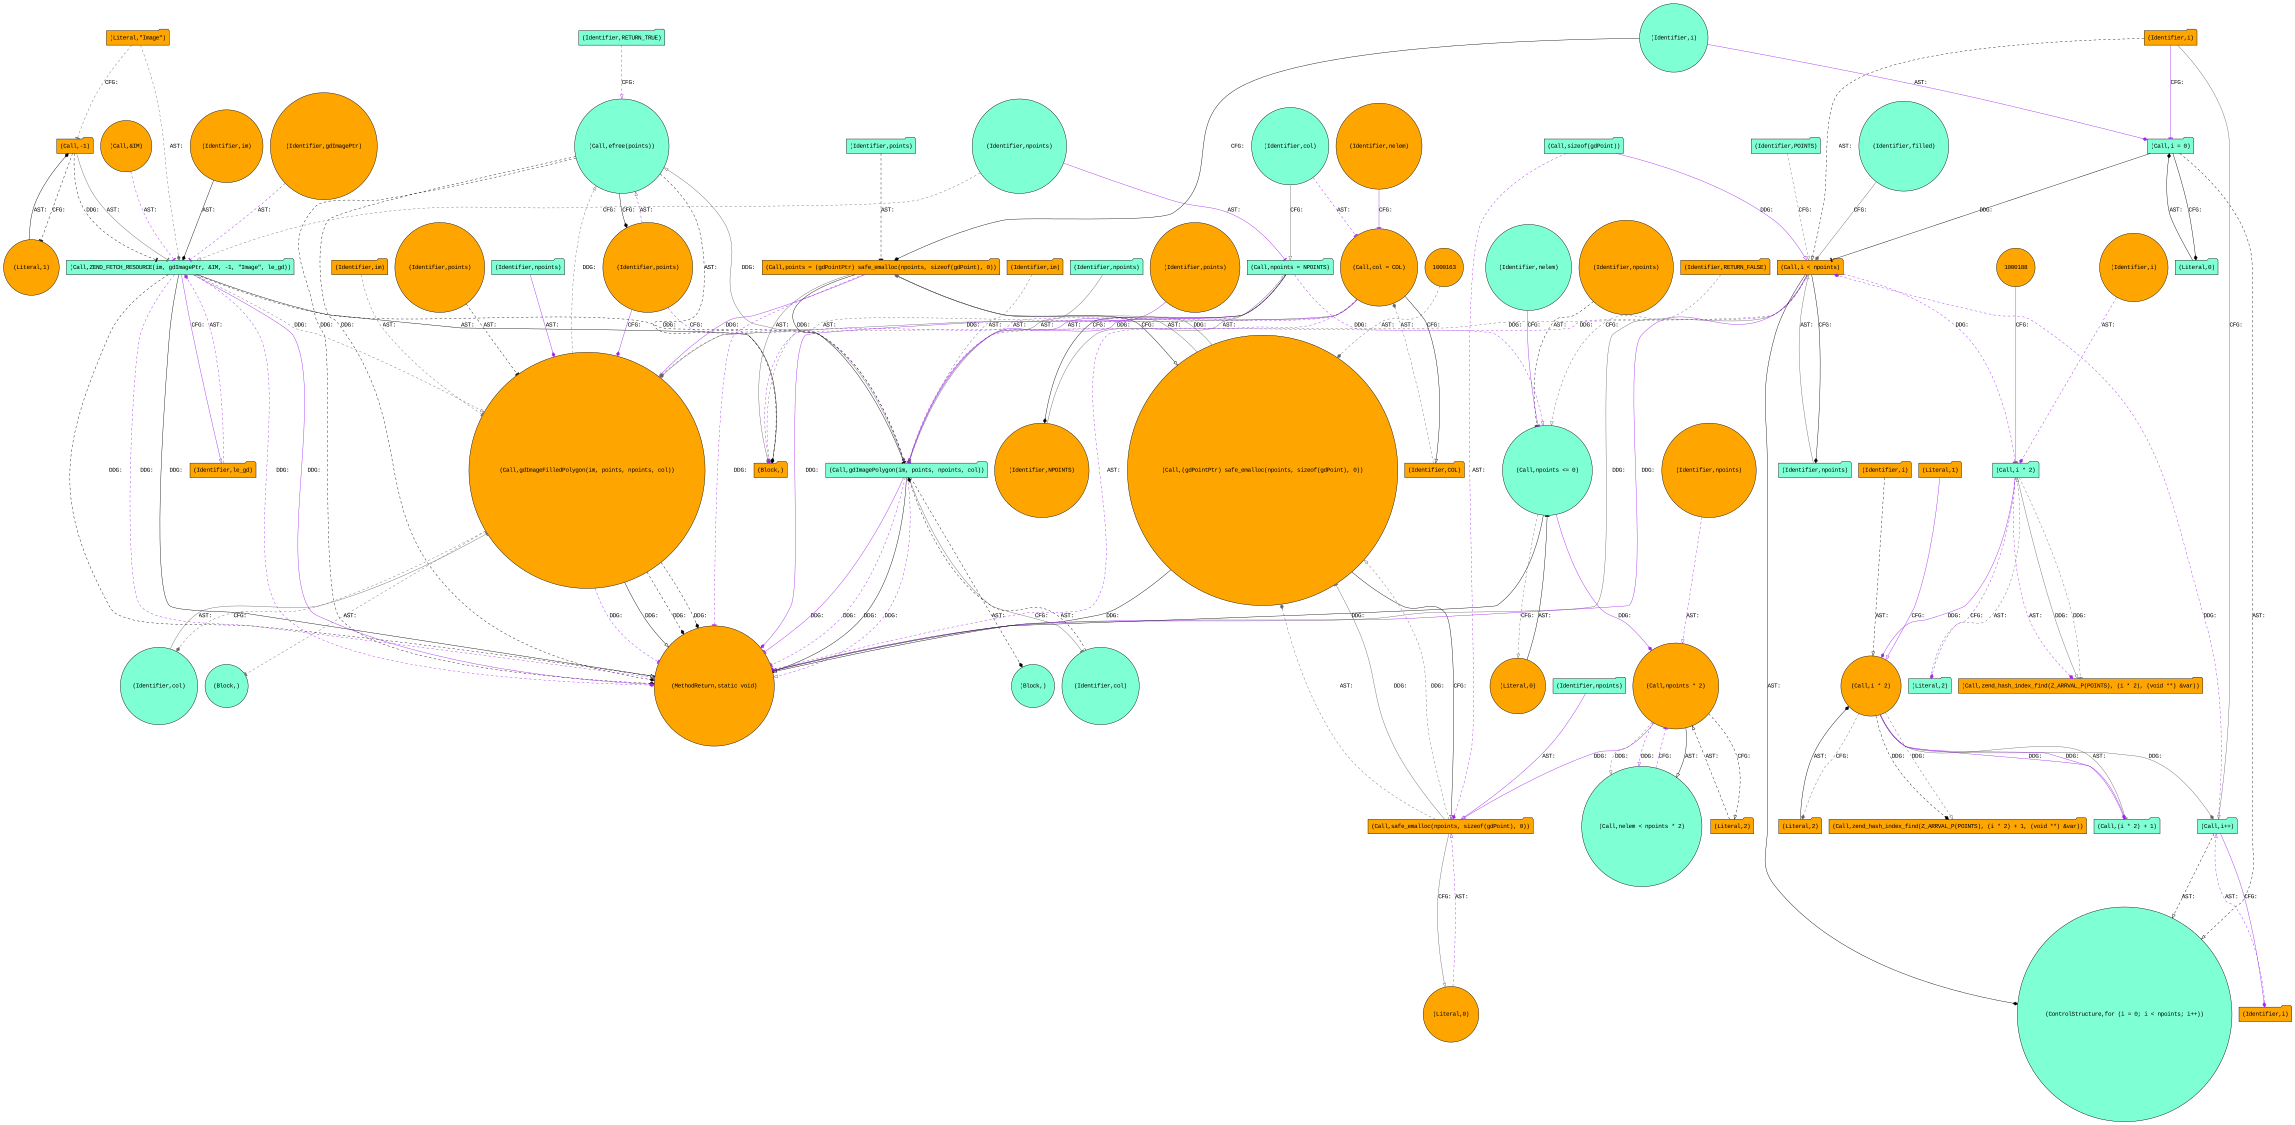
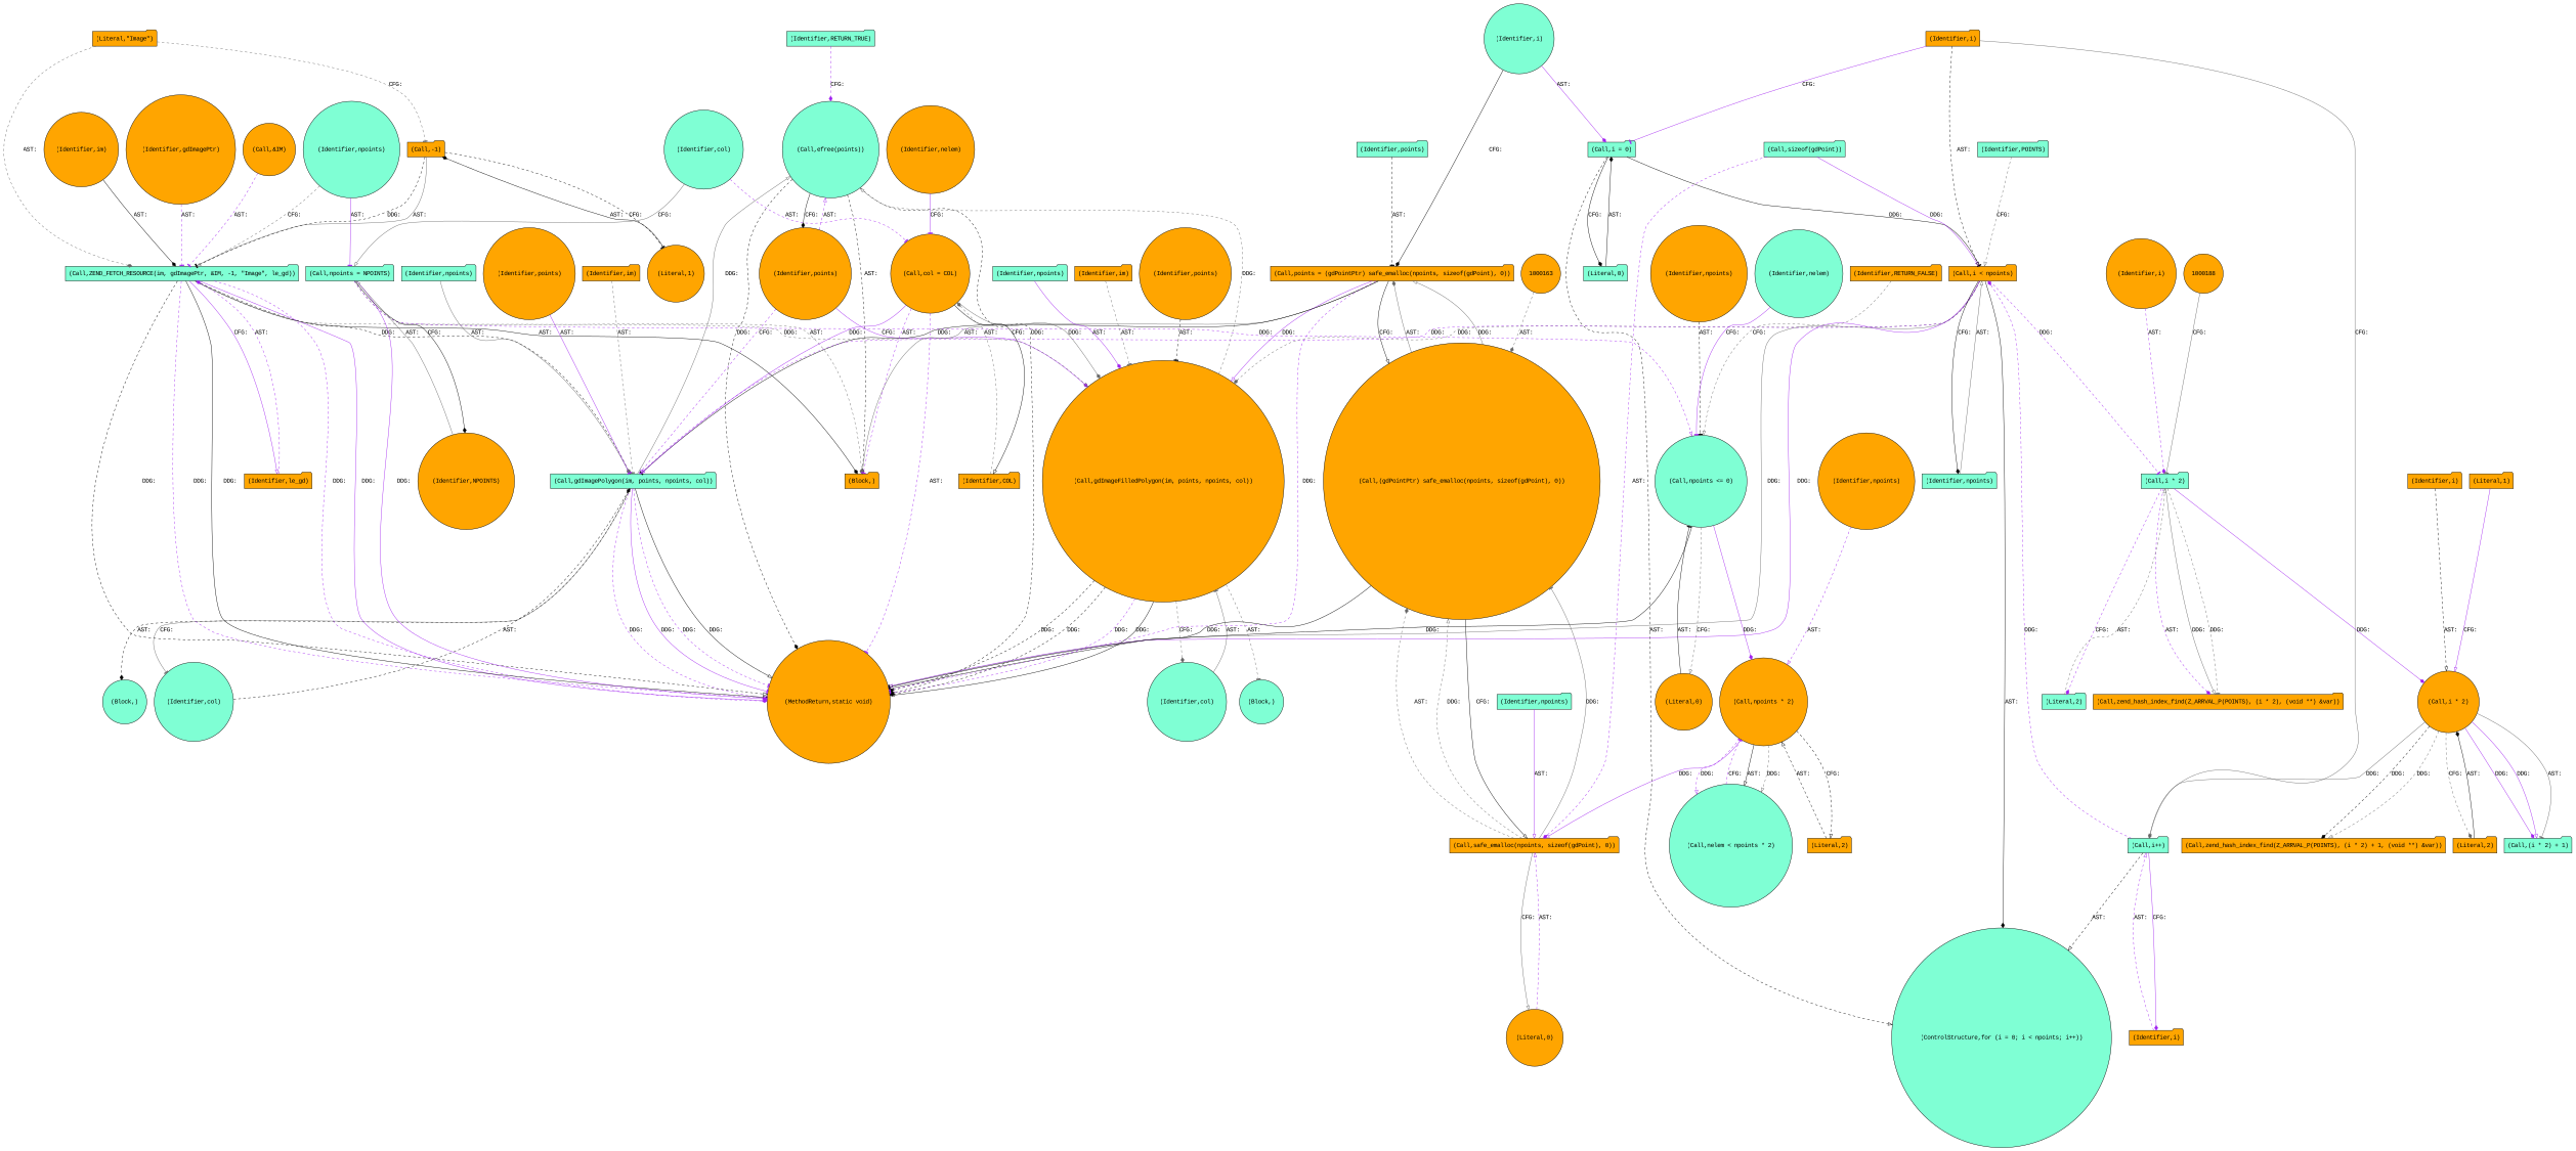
  digraph {
    fontname="Liberation Mono"
    node [fillcolor=orange fontname="Liberation Mono" shape=folder style=filled]
    edge [arrowhead=onormal color=purple fontname="Liberation Mono" style=dashed]
    n1 [fillcolor=aquamarine label="(Call,efree(points))" shape=circle]
    n2 [label="(Block,)"]
    n3 [label="(Identifier,points)" shape=circle]
    n4 [label="(MethodReturn,static void)" shape=circle]
    n5 [label="(Call,gdImageFilledPolygon(im, points, npoints, col))" shape=circle]
    n6 [fillcolor=aquamarine label="(Call,gdImagePolygon(im, points, npoints, col))"]
    n7 [fillcolor=aquamarine label="(Block,)" shape=circle]
    n8 [fillcolor=aquamarine label="(Identifier,col)" shape=circle]
    n9 [fillcolor=aquamarine label="(Call,ZEND_FETCH_RESOURCE(im, gdImagePtr, &IM, -1, \"Image\", le_gd))"]
    n10 [label="(Identifier,le_gd)"]
    n11 [fillcolor=aquamarine label="(Block,)" shape=circle]
    n12 [fillcolor=aquamarine label="(Identifier,col)" shape=circle]
    n13 [label="(Call,-1)"]
    n14 [label="(Literal,1)" shape=circle]
    n15 [label="(Call,points = (gdPointPtr) safe_emalloc(npoints, sizeof(gdPoint), 0))"]
    n16 [label="(Call,(gdPointPtr) safe_emalloc(npoints, sizeof(gdPoint), 0))" shape=circle]
    n17 [label="(Call,safe_emalloc(npoints, sizeof(gdPoint), 0))"]
    n18 [label="(Literal,0)" shape=circle]
    n19 [label="(Call,i < npoints)"]
    n20 [fillcolor=aquamarine label="(Call,i * 2)"]
    n21 [fillcolor=aquamarine label="(ControlStructure,for (i = 0; i < npoints; i++))" shape=circle]
    n22 [fillcolor=aquamarine label="(Identifier,npoints)"]
    n23 [label="(Call,npoints * 2)" shape=circle]
    n24 [label="(Literal,2)"]
    n25 [fillcolor=aquamarine label="(Call,nelem < npoints * 2)" shape=circle]
    n26 [fillcolor=aquamarine label="(Call,npoints <= 0)" shape=circle]
    n27 [label="(Literal,0)" shape=circle]
    n28 [fillcolor=aquamarine label="(Call,npoints = NPOINTS)"]
    n29 [label="(Identifier,NPOINTS)" shape=circle]
    n30 [label="(Call,i * 2)" shape=circle]
    n31 [fillcolor=aquamarine label="(Literal,2)"]
    n32 [label="(Call,zend_hash_index_find(Z_ARRVAL_P(POINTS), (i * 2), (void **) &var))"]
    n33 [fillcolor=aquamarine label="(Call,i = 0)"]
    n34 [fillcolor=aquamarine label="(Literal,0)"]
    n35 [fillcolor=aquamarine label="(Call,i++)"]
    n36 [label="(Identifier,i)"]
    n37 [label="(Literal,2)"]
    n38 [label="(Call,zend_hash_index_find(Z_ARRVAL_P(POINTS), (i * 2) + 1, (void **) &var))"]
    n39 [fillcolor=aquamarine label="(Call,(i * 2) + 1)"]
    n40 [label="(Call,col = COL)" shape=circle]
    n41 [label="(Identifier,COL)"]
    n42 [fillcolor=aquamarine label="(Identifier,npoints)"]
    n43 [fillcolor=aquamarine label="(Call,sizeof(gdPoint))"]
    n44 [label="(Identifier,npoints)" shape=circle]
    n45 [label="(Identifier,nelem)" shape=circle]
    n46 [label="(Identifier,RETURN_FALSE)"]
    n47 [label="(Identifier,i)"]
    n48 [label="(Identifier,im)"]
    n49 [label="(Call,&IM)" shape=circle]
    n50 [fillcolor=aquamarine label="(Identifier,col)" shape=circle]
    n51 [fillcolor=aquamarine label="(Identifier,npoints)"]
    n52 [label="(Identifier,i)"]
    n53 [fillcolor=aquamarine label="(Identifier,RETURN_TRUE)"]
    n54 [label="(Identifier,points)" shape=circle]
    n55 [fillcolor=aquamarine label="(Identifier,points)"]
    n56 [label="(Identifier,im)"]
    n57 [label="(Literal,1)"]
    n58 [fillcolor=aquamarine label="(Identifier,npoints)"]
    n59 [label="(Literal,\"Image\")"]
    n60 [label="(Identifier,points)" shape=circle]
    n61 [label="(Identifier,npoints)" shape=circle]
    n62 [label="(Identifier,i)" shape=circle]
-   n63 [fillcolor=aquamarine label="(Identifier,filled)" shape=circle]
    n64 [label="(Identifier,im)" shape=circle]
    n65 [fillcolor=aquamarine label="(Identifier,i)" shape=circle]
    n66 [label="(Identifier,gdImagePtr)" shape=circle]
    n67 [fillcolor=aquamarine label="(Identifier,POINTS)"]
    n68 [fillcolor=aquamarine label="(Identifier,nelem)" shape=circle]
    n69 [fillcolor=aquamarine label="(Identifier,npoints)" shape=circle]
    1000163 [shape=circle]
    1000188 [shape=circle]
    n1 -> n2 [arrowhead=diamond color=black label="AST: "]
    n1 -> n3 [arrowhead=diamond color=black label="CFG: " style=solid]
    n1 -> n4 [arrowhead=diamond color=black label="DDG: "]
    n1 -> n4 [arrowhead=diamond color=black label="DDG: "]
    n3 -> n1 [label="AST: "]
    n3 -> n5 [arrowhead=diamond label="CFG: " style=solid]
    n3 -> n6 [label="CFG: "]
    n5 -> n1 [color=gray40 label="DDG: "]
    n5 -> n4 [arrowhead=tee label="DDG: "]
    n5 -> n4 [color=black label="DDG: " style=solid]
    n5 -> n4 [arrowhead=diamond color=black label="DDG: "]
    n5 -> n4 [arrowhead=diamond color=black label="DDG: "]
    n5 -> n7 [arrowhead=tee color=gray40 label="AST: "]
    n5 -> n8 [arrowhead=diamond color=gray40 label="CFG: "]
    n6 -> n1 [color=gray40 label="DDG: " style=solid]
    n6 -> n4 [arrowhead=tee label="DDG: "]
    n6 -> n4 [color=black label="DDG: " style=solid]
    n6 -> n4 [label="DDG: "]
    n6 -> n4 [arrowhead=tee label="DDG: " style=solid]
    n6 -> n11 [arrowhead=diamond color=black label="AST: "]
    n6 -> n12 [arrowhead=tee color=gray40 label="CFG: " style=solid]
    n8 -> n5 [arrowhead=tee color=gray40 label="AST: " style=solid]
    n9 -> n2 [arrowhead=diamond color=black label="AST: " style=solid]
    n9 -> n4 [arrowhead=diamond label="DDG: "]
    n9 -> n4 [label="DDG: " style=solid]
    n9 -> n4 [color=black label="DDG: "]
    n9 -> n4 [arrowhead=tee label="DDG: "]
    n9 -> n4 [color=black label="DDG: " style=solid]
    n9 -> n5 [color=gray40 label="DDG: "]
    n9 -> n6 [color=black label="DDG: "]
    n9 -> n10 [label="CFG: " style=solid]
    n10 -> n9 [arrowhead=diamond label="AST: "]
    n12 -> n6 [arrowhead=diamond color=black label="AST: "]
    n13 -> n9 [arrowhead=tee color=gray40 label="AST: " style=solid]
    n13 -> n9 [arrowhead=tee color=black label="DDG: "]
    n13 -> n14 [arrowhead=tee color=black label="CFG: "]
    n14 -> n13 [arrowhead=diamond color=black label="AST: " style=solid]
    n15 -> n2 [arrowhead=diamond color=gray40 label="AST: " style=solid]
    n15 -> n4 [arrowhead=tee label="DDG: "]
    n15 -> n5 [label="DDG: " style=solid]
    n15 -> n6 [arrowhead=tee color=black label="DDG: " style=solid]
    n15 -> n16 [color=black label="CFG: " style=solid]
    n16 -> n4 [color=black label="DDG: " style=solid]
    n16 -> n15 [arrowhead=diamond color=gray40 label="AST: " style=solid]
    n16 -> n15 [color=gray40 label="DDG: " style=solid]
    n16 -> n17 [color=black label="CFG: " style=solid]
    n17 -> n16 [arrowhead=diamond color=gray40 label="AST: "]
    n17 -> n16 [arrowhead=tee color=gray40 label="DDG: " style=solid]
    n17 -> n16 [color=gray40 label="DDG: "]
    n17 -> n18 [color=gray40 label="CFG: " style=solid]
    n18 -> n17 [label="AST: "]
    n19 -> n4 [color=gray40 label="DDG: " style=solid]
    n19 -> n4 [label="DDG: " style=solid]
    n19 -> n5 [arrowhead=diamond color=gray40 label="DDG: "]
    n19 -> n6 [label="DDG: "]
    n19 -> n20 [arrowhead=tee label="DDG: "]
    n19 -> n21 [arrowhead=diamond color=black label="AST: " style=solid]
    n19 -> n22 [arrowhead=diamond color=black label="CFG: " style=solid]
    n20 -> n30 [arrowhead=diamond label="DDG: " style=solid]
    n20 -> n31 [arrowhead=diamond label="CFG: "]
    n20 -> n32 [arrowhead=diamond label="AST: "]
    n20 -> n32 [color=gray40 label="DDG: " style=solid]
    n20 -> n32 [arrowhead=tee color=gray40 label="DDG: "]
    n22 -> n19 [color=gray40 label="AST: " style=solid]
    n23 -> n17 [label="DDG: " style=solid]
    n23 -> n24 [color=black label="CFG: "]
    n23 -> n25 [color=black label="AST: " style=solid]
    n23 -> n25 [color=gray40 label="DDG: "]
    n23 -> n25 [label="DDG: "]
    n24 -> n23 [color=black label="AST: "]
    n25 -> n23 [arrowhead=tee label="CFG: "]
    n26 -> n4 [arrowhead=tee color=black label="DDG: " style=solid]
    n26 -> n23 [arrowhead=diamond label="DDG: " style=solid]
    n26 -> n27 [color=gray40 label="CFG: "]
    n27 -> n26 [arrowhead=tee color=black label="AST: " style=solid]
    n28 -> n2 [arrowhead=diamond color=gray40 label="AST: "]
    n28 -> n4 [arrowhead=diamond label="DDG: " style=solid]
    n28 -> n26 [label="DDG: "]
    n28 -> n29 [arrowhead=diamond color=black label="CFG: " style=solid]
    n29 -> n28 [color=gray40 label="AST: " style=solid]
    n30 -> n35 [arrowhead=diamond color=gray40 label="DDG: " style=solid]
    n30 -> n37 [arrowhead=diamond color=gray40 label="CFG: "]
    n30 -> n38 [color=gray40 label="DDG: "]
    n30 -> n38 [arrowhead=diamond color=black label="DDG: "]
    n30 -> n39 [arrowhead=tee color=gray40 label="AST: " style=solid]
    n30 -> n39 [arrowhead=diamond label="DDG: " style=solid]
    n30 -> n39 [label="DDG: " style=solid]
    n31 -> n20 [color=gray40 label="AST: "]
    n33 -> n19 [arrowhead=tee color=black label="DDG: " style=solid]
    n33 -> n21 [color=black label="AST: "]
    n33 -> n34 [arrowhead=diamond color=black label="CFG: " style=solid]
    n34 -> n33 [arrowhead=diamond color=black label="AST: " style=solid]
    n35 -> n19 [arrowhead=diamond label="DDG: "]
    n35 -> n21 [color=black label="AST: "]
    n35 -> n36 [arrowhead=diamond label="CFG: " style=solid]
    n36 -> n35 [label="AST: "]
    n37 -> n30 [arrowhead=diamond color=black label="AST: " style=solid]
    n40 -> n2 [arrowhead=tee label="AST: "]
    n40 -> n4 [arrowhead=tee label="AST: "]
    n40 -> n5 [arrowhead=diamond color=gray40 label="DDG: " style=solid]
    n40 -> n6 [label="DDG: " style=solid]
    n40 -> n41 [color=black label="CFG: " style=solid]
    n41 -> n40 [arrowhead=diamond color=gray40 label="AST: "]
    n42 -> n5 [arrowhead=diamond label="AST: " style=solid]
    n43 -> n17 [arrowhead=diamond label="AST: "]
    n43 -> n19 [label="DDG: " style=solid]
    n44 -> n26 [arrowhead=tee color=black label="AST: "]
    n45 -> n40 [arrowhead=tee label="CFG: " style=solid]
    n46 -> n26 [color=gray40 label="CFG: "]
    n47 -> n30 [color=black label="AST: "]
    n48 -> n5 [arrowhead=tee color=gray40 label="AST: "]
    n49 -> n9 [arrowhead=tee label="AST: "]
    n50 -> n28 [color=gray40 label="CFG: " style=solid]
    n50 -> n40 [arrowhead=tee label="AST: "]
    n51 -> n17 [label="AST: " style=solid]
    n52 -> n19 [color=black label="AST: "]
    n52 -> n33 [arrowhead=tee label="CFG: " style=solid]
    n52 -> n35 [color=gray40 label="CFG: " style=solid]
-   n53 -> n1 [label="CFG: "]
+   n53 -> n1 [arrowhead=diamond label="CFG: "]
    n54 -> n5 [arrowhead=tee color=black label="AST: "]
    n55 -> n15 [arrowhead=tee color=black label="AST: "]
    n56 -> n6 [arrowhead=tee color=gray40 label="AST: "]
    n57 -> n30 [label="CFG: " style=solid]
    n58 -> n6 [arrowhead=diamond color=gray40 label="AST: " style=solid]
    n59 -> n9 [arrowhead=diamond color=gray40 label="AST: "]
    n59 -> n13 [arrowhead=tee color=gray40 label="CFG: "]
    n60 -> n6 [arrowhead=tee label="AST: " style=solid]
    n61 -> n23 [label="AST: "]
    n62 -> n20 [arrowhead=diamond label="AST: "]
-   n63 -> n19 [arrowhead=diamond color=gray40 label="CFG: " style=solid]
    n64 -> n9 [arrowhead=diamond color=black label="AST: " style=solid]
    n65 -> n15 [arrowhead=diamond color=black label="CFG: " style=solid]
    n65 -> n33 [arrowhead=diamond label="AST: " style=solid]
    n66 -> n9 [arrowhead=tee label="AST: "]
    n67 -> n19 [color=gray40 label="CFG: "]
    n68 -> n26 [arrowhead=tee label="CFG: " style=solid]
    n69 -> n9 [color=gray40 label="CFG: "]
    n69 -> n28 [arrowhead=tee label="AST: " style=solid]
    1000163 -> n16 [arrowhead=diamond color=gray40 label="AST: "]
    1000188 -> n20 [arrowhead=tee color=gray40 label="CFG: " style=solid]
  }
